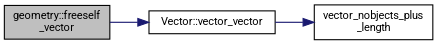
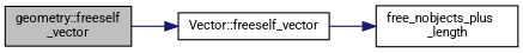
  digraph {
    fontname=Roboto
    rankdir=LR
    node [color=black fillcolor=white fontname=Roboto fontsize=10 shape=record style=filled]
    edge [color=midnightblue fontname=Roboto fontsize=10 labelfontname=Helvetica labelfontsize=10 style=solid]
    n1 [fillcolor=grey75 fontcolor=black height=0.2 label="geometry::freeself\l_vector" width=0.4]
-   n2 [height=0.2 label="Vector::vector_vector" width=0.4]
-   n3 [height=0.2 label="vector_nobjects_plus\l_length" width=0.4]
+   n2 [height=0.2 label="Vector::freeself_vector" width=0.4]
+   n3 [height=0.2 label="free_nobjects_plus\l_length" width=0.4]
    n1 -> n2
    n2 -> n3
  }
